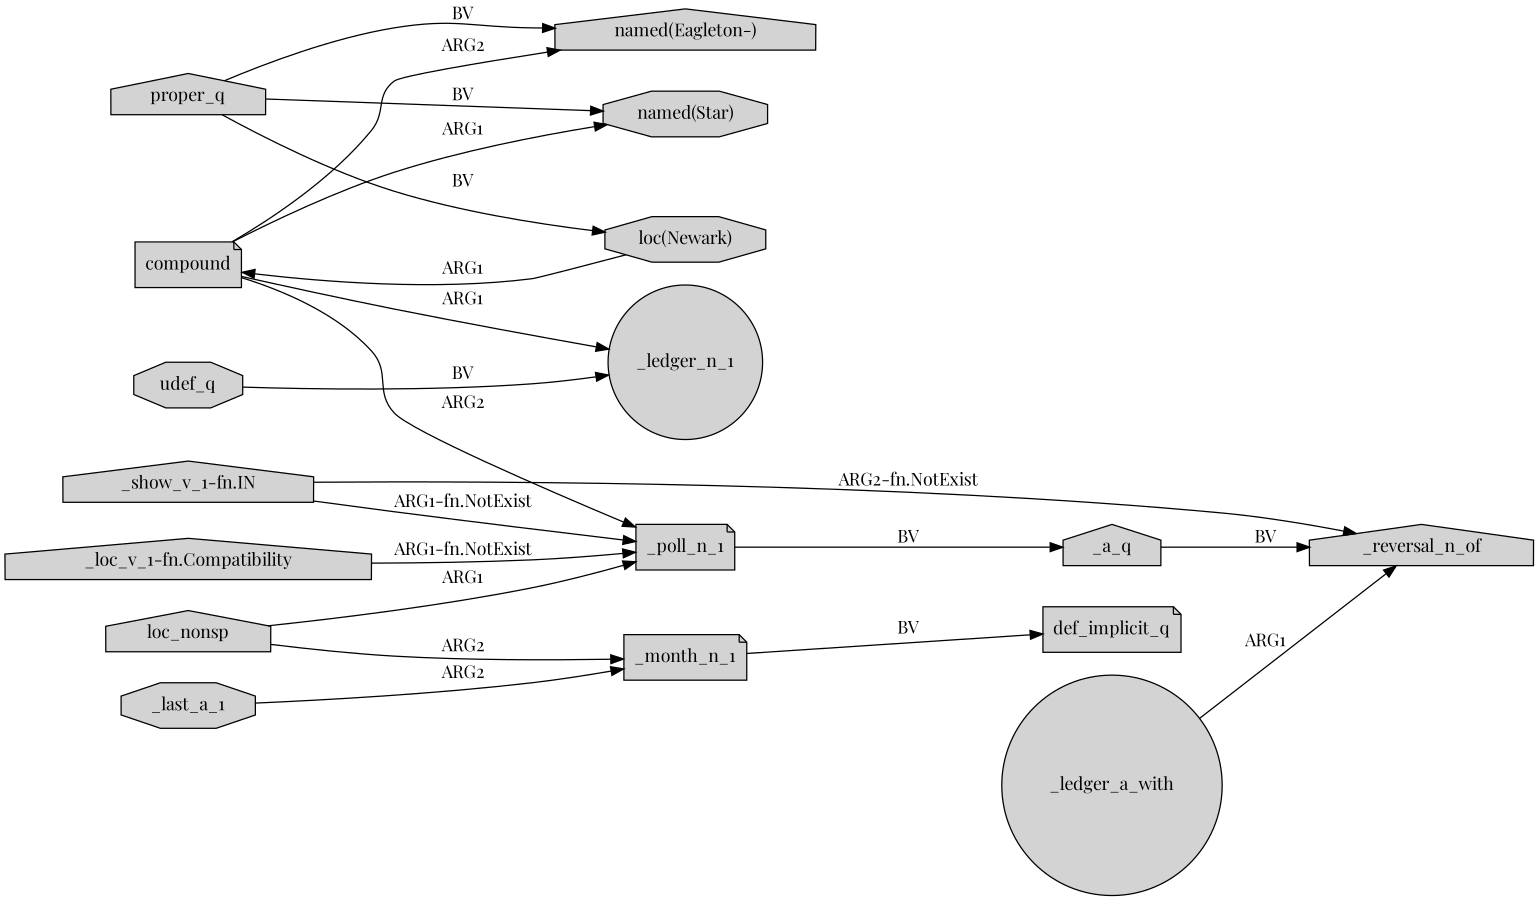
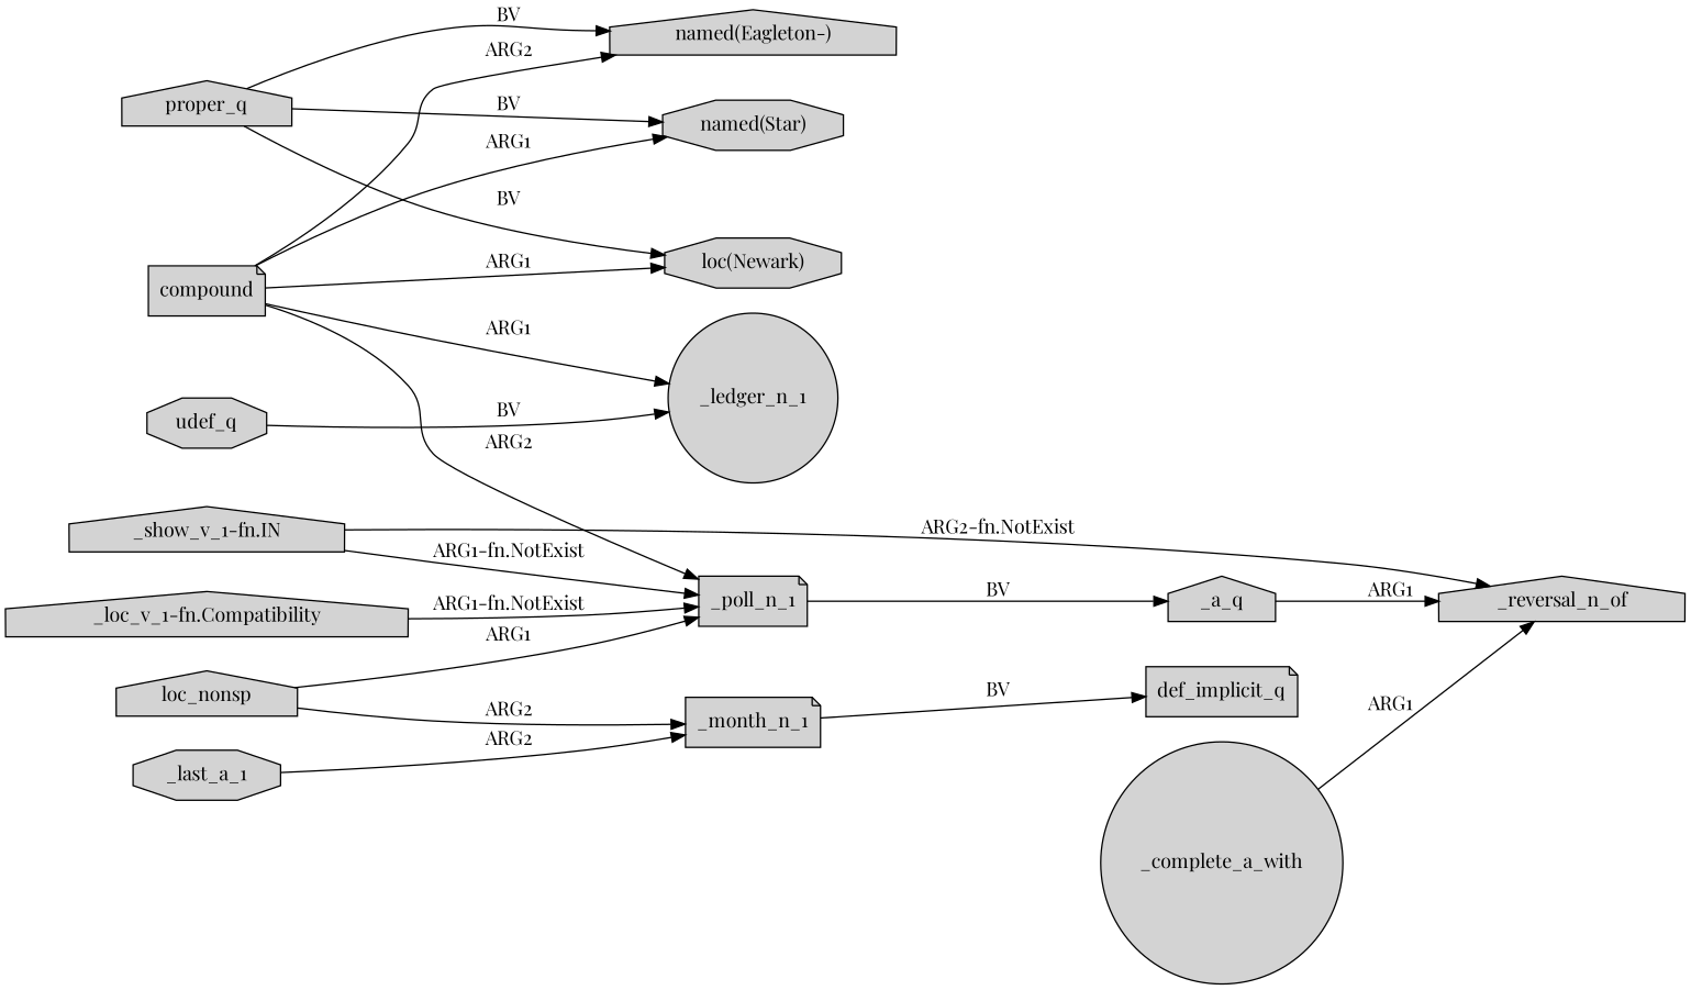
  digraph {
    fontname="Playfair Display"
    rankdir=LR
    node [fontname="Playfair Display" shape=house style=filled]
    edge [fontname="Playfair Display"]
    _a_q
    _reversal_n_of
    _poll_n_1 [shape=note]
    def_implicit_q [shape=note]
    _month_n_1 [shape=note]
    udef_q [shape=octagon]
    _ledger_n_1 [shape=circle]
    "named(Star)" [shape=octagon]
    proper_q
    n10 [label="loc(Newark)" shape=octagon]
    "named(Eagleton-)"
    compound [shape=note]
    "_show_v_1-fn.IN"
-   _complete_a_with [shape=circle label=_ledger_a_with]
+   _complete_a_with [shape=circle]
    n15 [label="_loc_v_1-fn.Compatibility"]
    _last_a_1 [shape=octagon]
    loc_nonsp
-   _a_q -> _reversal_n_of [label=BV]
+   _a_q -> _reversal_n_of [label=ARG1]
    _poll_n_1 -> _a_q [label=BV]
    _month_n_1 -> def_implicit_q [label=BV]
    udef_q -> _ledger_n_1 [label=BV]
    proper_q -> "named(Star)" [label=BV]
    proper_q -> n10 [label=BV]
    proper_q -> "named(Eagleton-)" [label=BV]
    compound -> _poll_n_1 [label=ARG2]
    compound -> _ledger_n_1 [label=ARG1]
    compound -> "named(Star)" [label=ARG1]
-   n10 -> compound [label=ARG1]
+   compound -> n10 [label=ARG1]
    compound -> "named(Eagleton-)" [label=ARG2]
    "_show_v_1-fn.IN" -> _reversal_n_of [label="ARG2-fn.NotExist"]
    "_show_v_1-fn.IN" -> _poll_n_1 [label="ARG1-fn.NotExist"]
    _complete_a_with -> _reversal_n_of [label=ARG1]
    n15 -> _poll_n_1 [label="ARG1-fn.NotExist"]
    _last_a_1 -> _month_n_1 [label=ARG2]
    loc_nonsp -> _poll_n_1 [label=ARG1]
    loc_nonsp -> _month_n_1 [label=ARG2]
  }
